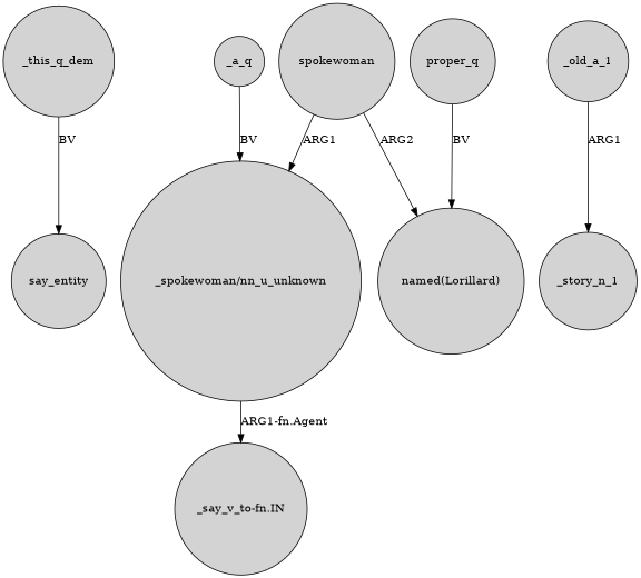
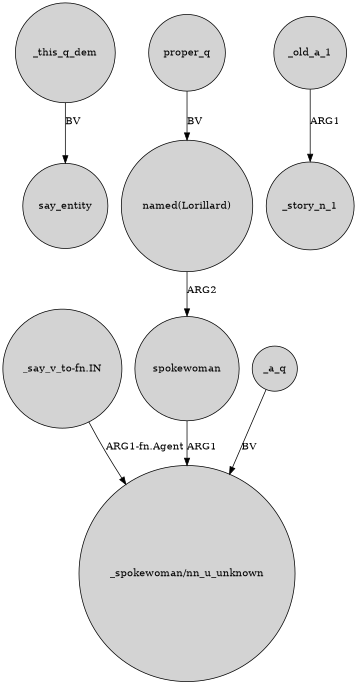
  digraph {
    node [shape=circle style=filled]
    n1 [label=say_entity]
    "_say_v_to-fn.IN"
    "_spokewoman/nn_u_unknown"
    n4 [label=spokewoman]
    "named(Lorillard)"
    _this_q_dem
    _old_a_1
    _story_n_1
    _a_q
    proper_q
-   "_spokewoman/nn_u_unknown" -> "_say_v_to-fn.IN" [label="ARG1-fn.Agent"]
+   "_say_v_to-fn.IN" -> "_spokewoman/nn_u_unknown" [label="ARG1-fn.Agent"]
    n4 -> "_spokewoman/nn_u_unknown" [label=ARG1]
-   n4 -> "named(Lorillard)" [label=ARG2]
+   "named(Lorillard)" -> n4 [label=ARG2]
    _this_q_dem -> n1 [label=BV]
    _old_a_1 -> _story_n_1 [label=ARG1]
    _a_q -> "_spokewoman/nn_u_unknown" [label=BV]
    proper_q -> "named(Lorillard)" [label=BV]
  }
